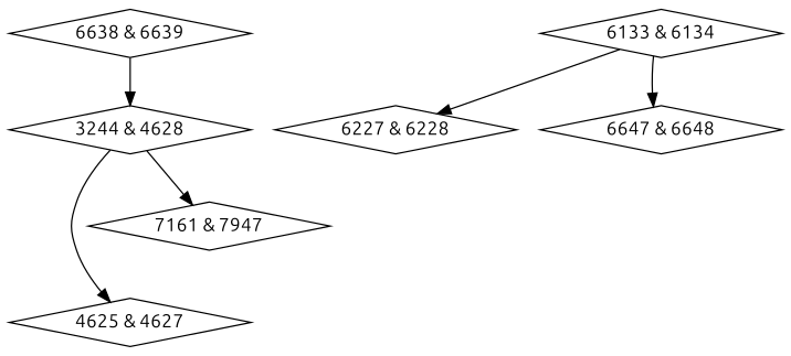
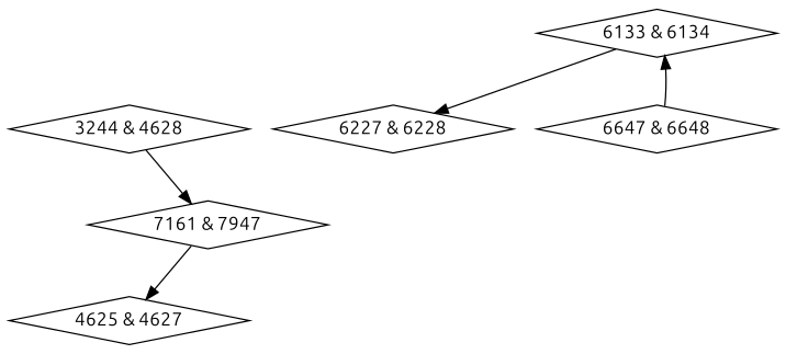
  digraph {
    fontname=Ubuntu
    node [fontname=Ubuntu shape=diamond]
    edge [fontname=Ubuntu]
    n1 [label="3244 & 4628"]
    n2 [label="4625 & 4627"]
    n3 [label="7161 & 7947"]
    n4 [label="6133 & 6134"]
    n5 [label="6227 & 6228"]
    n6 [label="6647 & 6648"]
-   n7 [label="6638 & 6639"]
-   n1 -> n2
+   n3 -> n2
    n1 -> n3
    n4 -> n5
-   n4 -> n6
-   n7 -> n1
+   n6 -> n4
  }
